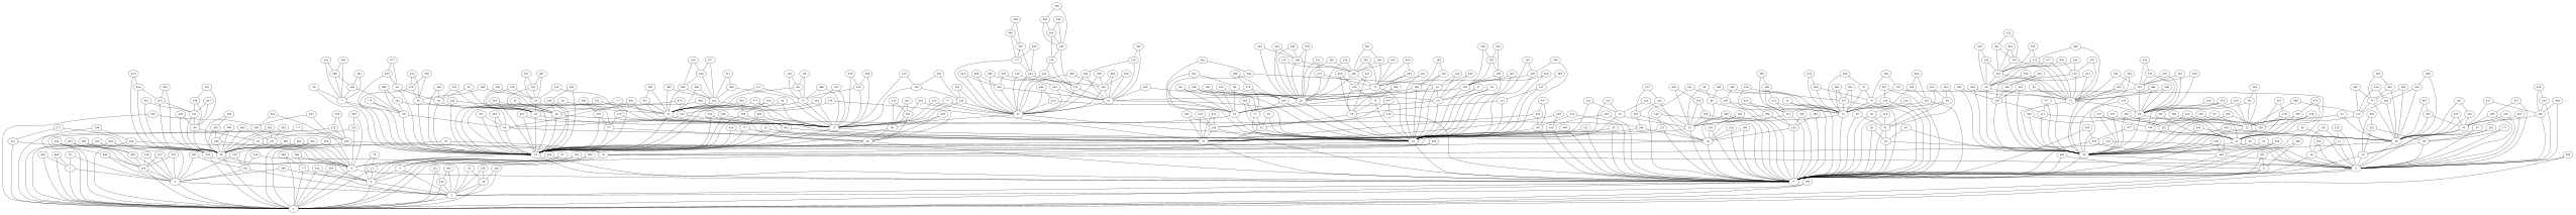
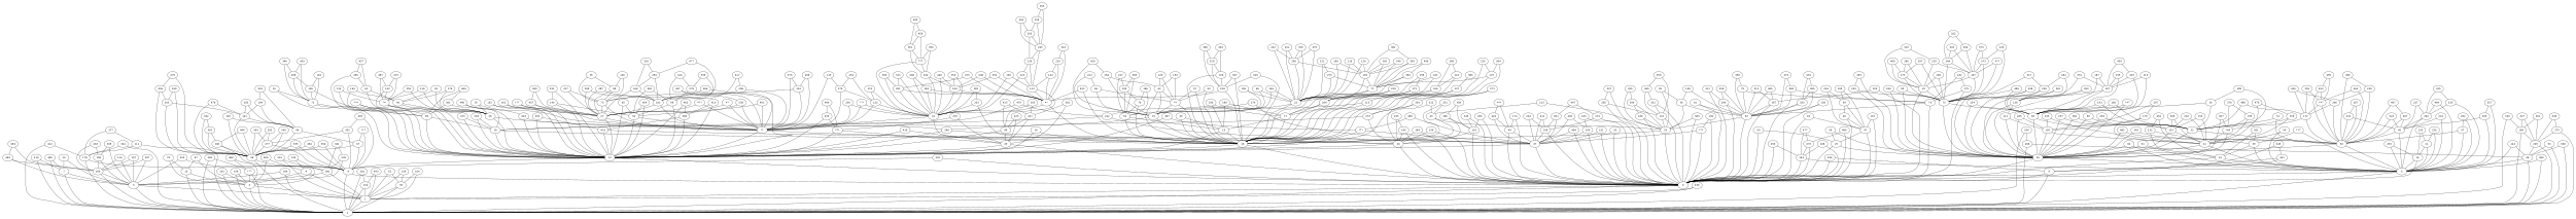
  graph {
    fontname="Source Code Pro"
    node [fontname="Source Code Pro"]
    edge [fontname="Source Code Pro"]
    26
    12
    17
    0
    9
    16
    1
    2
    61
    40
    194
    84
    141
    38
    67
    292
    6
    97
    30
    327
    229
    266
    36
    390
    131
    369
    33
    331
    418
    7
    5
    453
    431
    28
    488
    32
    172
    20
    27
    62
    24
    19
    195
    76
    54
    23
    293
    245
    139
    112
    123
    31
    41
    328
    238
    198
    391
    272
    242
    100
    419
    107
    65
    73
    454
    489
    171
    37
    486
    63
    196
    294
    168
    101
    329
    392
    277
    420
    373
    167
    99
    432
    455
    333
    490
    29
    64
    48
    47
    25
    197
    71
    22
    295
    330
    270
    248
    393
    421
    8
    456
    491
    34
    467
    296
    109
    394
    422
    457
    144
    21
    487
    133
    74
    492
    433
    244
    66
    199
    297
    179
    105
    332
    303
    246
    395
    423
    200
    458
    134
    75
    493
    298
    136
    72
    69
    68
    396
    424
    44
    459
    437
    494
    400
    468
    177
    3
    201
    299
    334
    268
    397
    425
    399
    180
    460
    370
    104
    495
    403
    247
    96
    88
    264
    132
    230
    265
    103
    426
    461
    98
    231
    45
    427
    462
    398
    434
    367
    232
    39
    14
    267
    428
    463
    135
    233
    429
    464
    469
    234
    269
    430
    271
    465
    4
    102
    137
    113
    235
    202
    466
    138
    111
    236
    166
    362
    237
    300
    363
    35
    70
    203
    273
    301
    364
    106
    169
    204
    77
    239
    274
    302
    241
    46
    365
    170
    205
    240
    206
    275
    366
    401
    208
    470
    436
    108
    276
    304
    402
    207
    305
    243
    368
    110
    173
    278
    306
    404
    471
    174
    209
    335
    n253 [label=905]
    140
    42
    175
    210
    142
    336
    371
    406
    43
    78
    13
    176
    211
    178
    337
    372
    407
    79
    212
    338
    408
    143
    10
    80
    213
    339
    374
    409
    472
    11
    81
    214
    249
    340
    375
    410
    145
    82
    215
    250
    341
    376
    411
    439
    279
    307
    342
    377
    440
    496
    438
    280
    308
    343
    378
    441
    281
    309
    344
    379
    442
    473
    114
    282
    310
    345
    380
    443
    481
    115
    283
    311
    346
    381
    444
    116
    284
    312
    347
    382
    445
    497
    117
    285
    313
    348
    383
    446
    482
    474
    146
    181
    216
    412
    475
    147
    49
    182
    217
    413
    476
    148
    86
    15
    50
    183
    218
    414
    477
    149
    122
    51
    184
    219
    415
    478
    498
    150
    52
    185
    220
    416
    479
    483
    18
    53
    151
    186
    221
    417
    480
    152
    187
    222
    83
    118
    153
    188
    251
    314
    349
    384
    499
    154
    119
    189
    252
    315
    350
    385
    85
    120
    155
+   190
    253
    316
    351
    386
    484
    121
    156
    191
    254
    317
    352
    387
    87
    157
    192
    255
    318
    353
    388
    158
    193
    256
    319
    354
    389
    89
    124
    159
    257
    320
    355
    55
    90
    125
    160
    223
    258
    286
    321
    356
    447
    485
    56
    91
    126
    161
    224
    259
    287
    322
    357
    448
    57
    92
    127
    162
    225
    260
    288
    323
    358
    449
    58
    93
    128
    163
    226
    261
    289
    324
    359
    450
    59
    94
    129
    164
    227
    262
    290
    325
    360
    451
    60
    95
    130
    165
    228
    263
    291
    326
    361
    452
    26 -- 12
    26 -- 17
    12 -- 0
    12 -- 9
    17 -- 12
    17 -- 16
    0 -- 1
    9 -- 0
    9 -- 2
    16 -- 12
    16 -- 0
    1 -- 2
    2 -- 0
    61 -- 12
    61 -- 40
    40 -- 26
    40 -- 12
    194 -- 84
    194 -- 141
    84 -- 38
    84 -- 67
    141 -- 84
    141 -- 38
    38 -- 9
    38 -- 2
    67 -- 9
    67 -- 38
    292 -- 6
    292 -- 97
    6 -- 0
    6 -- 2
    97 -- 6
    97 -- 30
    30 -- 6
    30 -- 20
    327 -- 229
    327 -- 266
    229 -- 2
    229 -- 36
    266 -- 2
    266 -- 229
    36 -- 2
    36 -- 6
    390 -- 131
    390 -- 369
    131 -- 0
    131 -- 33
    369 -- 131
    369 -- 331
    33 -- 0
    33 -- 16
    331 -- 0
    331 -- 131
    418 -- 2
    418 -- 7
    7 -- 2
    7 -- 5
    5 -- 1
    5 -- 2
    453 -- 12
    453 -- 431
    431 -- 12
    431 -- 28
    28 -- 12
    28 -- 0
    488 -- 32
    488 -- 172
    32 -- 30
    32 -- 20
    172 -- 30
    172 -- 32
    20 -- 0
    20 -- 6
    27 -- 12
    27 -- 17
    62 -- 16
    62 -- 24
    62 -- 19
    24 -- 16
    24 -- 19
    19 -- 17
    19 -- 16
    195 -- 76
    195 -- 54
    76 -- 16
    76 -- 54
    54 -- 16
    54 -- 23
    23 -- 12
    23 -- 16
    293 -- 245
    293 -- 139
    245 -- 139
    245 -- 112
    139 -- 112
    139 -- 123
    112 -- 31
    112 -- 41
    123 -- 112
    123 -- 31
    31 -- 17
    31 -- 16
    41 -- 16
    41 -- 31
    328 -- 238
    328 -- 198
    238 -- 16
    238 -- 198
    198 -- 16
    198 -- 41
    391 -- 272
    391 -- 242
    272 -- 31
    272 -- 242
    242 -- 31
    242 -- 100
    100 -- 31
    100 -- 41
    419 -- 107
    419 -- 65
    107 -- 65
    107 -- 73
    65 -- 32
    65 -- 20
    73 -- 20
    73 -- 65
    454 -- 328
    454 -- 238
    489 -- 171
    489 -- 37
    171 -- 12
    171 -- 37
    37 -- 12
    37 -- 0
    486 -- 65
    486 -- 73
    63 -- 0
    63 -- 33
    196 -- 0
    196 -- 37
    294 -- 168
    294 -- 101
    168 -- 27
    168 -- 101
    101 -- 17
    101 -- 27
    329 -- 293
    329 -- 245
    392 -- 9
    392 -- 277
    277 -- 9
    277 -- 38
    420 -- 73
    420 -- 373
    373 -- 73
    373 -- 167
    167 -- 73
    167 -- 99
    99 -- 20
    99 -- 73
    432 -- 16
    432 -- 41
    455 -- 63
    455 -- 333
    333 -- 0
    333 -- 63
    490 -- 2
    490 -- 6
    29 -- 12
    29 -- 0
    64 -- 48
    64 -- 47
    48 -- 0
    48 -- 47
    47 -- 0
    47 -- 25
    25 -- 0
    25 -- 20
    197 -- 16
    197 -- 71
    71 -- 16
    71 -- 22
    22 -- 16
    22 -- 19
    295 -- 12
    295 -- 61
    330 -- 28
    330 -- 270
    270 -- 28
    270 -- 248
    248 -- 12
    248 -- 28
    393 -- 272
    393 -- 242
    421 -- 0
    421 -- 8
    8 -- 0
    8 -- 2
    456 -- 391
    456 -- 272
    491 -- 17
    491 -- 34
    34 -- 12
    34 -- 17
    467 -- 12
    467 -- 171
    296 -- 5
    296 -- 109
    109 -- 2
    109 -- 5
    394 -- 71
    394 -- 22
    422 -- 73
    422 -- 167
    457 -- 20
    457 -- 144
    144 -- 20
    144 -- 21
    21 -- 6
    21 -- 20
    487 -- 133
    487 -- 74
    133 -- 26
    133 -- 74
    74 -- 26
    74 -- 12
    492 -- 391
    492 -- 456
    433 -- 167
    433 -- 244
    244 -- 73
    244 -- 167
    66 -- 24
    66 -- 19
    199 -- 144
    199 -- 21
    297 -- 179
    297 -- 105
    179 -- 21
    179 -- 105
    105 -- 20
    105 -- 21
    332 -- 38
    332 -- 303
    303 -- 38
    303 -- 246
    246 -- 9
    246 -- 38
    395 -- 9
    395 -- 38
    423 -- 5
    423 -- 200
    200 -- 1
    200 -- 5
    458 -- 17
    458 -- 134
    134 -- 17
    134 -- 75
    75 -- 17
    75 -- 27
    493 -- 9
    493 -- 392
    298 -- 136
    298 -- 72
    136 -- 72
    136 -- 69
    72 -- 12
    72 -- 69
    69 -- 12
    69 -- 68
    68 -- 12
    68 -- 37
    396 -- 17
    396 -- 101
    424 -- 37
    424 -- 44
    44 -- 0
    44 -- 37
    459 -- 27
    459 -- 437
    437 -- 17
    437 -- 27
    494 -- 109
    494 -- 400
    400 -- 5
    400 -- 109
    468 -- 177
    468 -- 3
    177 -- 2
    177 -- 3
    3 -- 1
    3 -- 2
    201 -- 31
    201 -- 41
    299 -- 0
    299 -- 63
    334 -- 2
    334 -- 268
    268 -- 2
    268 -- 36
    397 -- 5
    397 -- 109
    425 -- 33
    425 -- 399
    399 -- 33
    399 -- 180
    180 -- 0
    180 -- 33
    460 -- 0
    460 -- 370
    370 -- 0
    370 -- 104
    104 -- 0
    104 -- 6
    495 -- 403
    495 -- 247
    403 -- 30
    403 -- 247
    247 -- 30
    247 -- 172
    96 -- 75
    96 -- 88
    88 -- 27
    88 -- 75
    264 -- 62
    264 -- 19
    132 -- 17
    132 -- 31
    230 -- 21
    230 -- 105
    265 -- 22
    265 -- 103
    103 -- 71
    103 -- 22
    426 -- 19
    426 -- 264
    461 -- 455
    461 -- 333
    98 -- 12
    98 -- 34
    231 -- 30
    231 -- 45
    45 -- 6
    45 -- 30
    427 -- 61
    427 -- 295
    462 -- 12
    462 -- 398
    398 -- 12
    398 -- 431
    434 -- 0
    434 -- 367
    367 -- 0
    367 -- 63
    232 -- 39
    232 -- 14
    39 -- 6
    39 -- 14
    14 -- 0
    14 -- 6
    267 -- 30
    267 -- 231
    428 -- 12
    428 -- 248
    463 -- 296
    463 -- 109
    135 -- 20
    135 -- 21
    233 -- 16
    233 -- 31
    429 -- 298
    429 -- 72
    464 -- 9
    464 -- 38
    469 -- 195
    469 -- 54
    234 -- 1
    234 -- 2
    269 -- 2
    269 -- 177
    430 -- 12
    430 -- 271
    271 -- 12
    271 -- 29
    465 -- 63
    465 -- 367
    4 -- 1
    4 -- 3
    102 -- 0
    102 -- 28
    137 -- 16
    137 -- 113
    113 -- 16
    113 -- 54
    235 -- 6
    235 -- 202
    202 -- 6
    202 -- 45
    466 -- 17
    466 -- 75
    138 -- 20
    138 -- 111
    111 -- 20
    111 -- 105
    236 -- 0
    236 -- 131
    166 -- 32
    166 -- 65
    362 -- 34
    362 -- 98
    237 -- 45
    237 -- 202
    300 -- 71
    300 -- 103
    363 -- 31
    363 -- 41
    35 -- 1
    35 -- 2
    70 -- 0
    70 -- 63
    203 -- 141
    203 -- 38
    273 -- 71
    273 -- 22
    301 -- 69
    301 -- 68
    364 -- 12
    364 -- 34
    106 -- 16
    106 -- 22
    169 -- 0
    169 -- 37
    204 -- 16
    204 -- 77
    77 -- 16
    77 -- 23
    239 -- 167
    239 -- 99
    274 -- 0
    274 -- 196
    302 -- 29
    302 -- 241
    241 -- 29
    241 -- 46
    46 -- 12
    46 -- 29
    365 -- 38
    365 -- 277
    170 -- 17
    170 -- 132
    205 -- 6
    205 -- 45
    240 -- 30
    240 -- 206
    206 -- 30
    206 -- 172
    275 -- 2
    275 -- 229
    366 -- 28
    366 -- 102
    401 -- 22
    401 -- 208
    208 -- 22
    208 -- 103
    470 -- 38
    470 -- 436
    436 -- 38
    436 -- 203
    108 -- 0
    108 -- 104
    276 -- 12
    276 -- 98
    304 -- 167
    304 -- 244
    402 -- 20
    402 -- 138
    207 -- 133
    207 -- 74
    305 -- 20
    305 -- 243
    243 -- 20
    243 -- 73
    368 -- 328
    368 -- 198
    110 -- 16
    110 -- 106
    173 -- 73
    173 -- 99
    278 -- 29
    278 -- 271
    306 -- 21
    306 -- 135
    404 -- 0
    404 -- 37
    471 -- 294
    471 -- 101
    174 -- 0
    174 -- 44
    209 -- 20
    209 -- 138
    335 -- 5
    335 -- 200
    n253 -- 38
    n253 -- 277
    140 -- 12
    140 -- 34
    42 -- 17
    42 -- 27
    175 -- 0
    175 -- 70
    210 -- 41
    210 -- 142
    142 -- 112
    142 -- 41
    336 -- 17
    336 -- 27
    371 -- 330
    371 -- 270
    406 -- 69
    406 -- 301
    43 -- 16
    43 -- 33
    78 -- 3
    78 -- 13
    13 -- 2
    13 -- 3
    176 -- 26
    176 -- 40
    211 -- 2
    211 -- 178
    178 -- 9
    178 -- 2
    337 -- 0
    337 -- 236
    372 -- 204
    372 -- 77
    407 -- 30
    407 -- 45
    79 -- 63
    79 -- 70
    212 -- 37
    212 -- 68
    338 -- 144
    338 -- 21
    408 -- 63
    408 -- 70
    143 -- 32
    143 -- 65
    10 -- 0
    10 -- 6
    80 -- 32
    80 -- 65
    213 -- 33
    213 -- 43
    339 -- 22
    339 -- 208
    374 -- 31
    374 -- 132
    409 -- 99
    409 -- 173
    472 -- 17
    472 -- 27
    11 -- 6
    11 -- 10
    81 -- 0
    81 -- 63
    214 -- 12
    214 -- 69
    249 -- 71
    249 -- 103
    340 -- 298
    340 -- 72
    375 -- 373
    375 -- 167
    410 -- 12
    410 -- 398
    145 -- 0
    145 -- 28
    82 -- 6
    82 -- 20
    215 -- 17
    215 -- 170
    250 -- 17
    250 -- 31
    341 -- 200
    341 -- 335
    376 -- 17
    376 -- 134
    411 -- 37
    411 -- 196
    439 -- 419
    439 -- 107
    279 -- 37
    279 -- 212
    307 -- 16
    307 -- 198
    342 -- 30
    342 -- 20
    377 -- 211
    377 -- 178
    440 -- 31
    440 -- 100
    496 -- 204
    496 -- 372
    438 -- 102
    438 -- 366
    280 -- 99
    280 -- 173
    308 -- 27
    308 -- 101
    343 -- 293
    343 -- 245
    378 -- 144
    378 -- 199
    441 -- 194
    441 -- 84
    281 -- 2
    281 -- 234
    309 -- 5
    309 -- 296
    344 -- 172
    344 -- 206
    379 -- 22
    379 -- 208
    442 -- 424
    442 -- 44
    473 -- 12
    473 -- 68
    114 -- 5
    114 -- 109
    282 -- 38
    282 -- 277
    310 -- 41
    310 -- 210
    345 -- 0
    345 -- 102
    380 -- 137
    443 -- 1
    443 -- 234
    481 -- 138
    481 -- 209
    115 -- 12
    115 -- 74
    283 -- 84
    283 -- 141
    311 -- 0
    311 -- 299
    346 -- 65
    346 -- 73
    381 -- 37
    381 -- 196
    444 -- 38
    444 -- 246
    116 -- 22
    116 -- 103
    284 -- 1
    284 -- 5
    312 -- 16
    312 -- 43
    347 -- 17
    347 -- 336
    382 -- 20
    382 -- 135
    445 -- 421
    445 -- 8
    497 -- 30
    497 -- 407
    117 -- 9
    117 -- 67
    285 -- 20
    285 -- 105
    313 -- 31
    313 -- 201
    348 -- 16
    348 -- 198
    383 -- 12
    383 -- 68
    446 -- 12
    446 -- 428
    482 -- 30
    482 -- 20
    474 -- 63
    474 -- 408
    146 -- 19
    146 -- 22
    181 -- 136
    181 -- 72
    216 -- 6
    216 -- 45
    412 -- 2
    412 -- 178
    475 -- 41
    475 -- 201
    147 -- 20
    147 -- 111
    49 -- 16
    49 -- 23
    182 -- 70
    182 -- 175
    217 -- 27
    217 -- 75
    413 -- 63
    413 -- 367
    476 -- 21
    476 -- 338
    148 -- 63
    148 -- 86
    86 -- 33
    86 -- 63
    15 -- 7
    15 -- 5
    50 -- 26
    50 -- 17
    183 -- 0
    183 -- 169
    218 -- 21
    218 -- 135
    414 -- 98
    414 -- 276
    477 -- 370
    477 -- 104
    149 -- 0
    149 -- 122
    122 -- 0
    122 -- 37
    51 -- 30
    51 -- 32
    184 -- 20
    184 -- 73
    219 -- 107
    219 -- 65
    415 -- 241
    415 -- 46
    478 -- 141
    478 -- 38
    498 -- 71
    498 -- 394
    150 -- 19
    150 -- 22
    52 -- 1
    52 -- 35
    185 -- 64
    185 -- 47
    220 -- 16
    220 -- 197
    416 -- 12
    416 -- 29
    479 -- 68
    479 -- 212
    483 -- 31
    483 -- 233
    18 -- 12
    18 -- 16
    53 -- 2
    53 -- 36
    151 -- 0
    151 -- 37
    186 -- 76
    186 -- 54
    221 -- 17
    221 -- 31
    417 -- 101
    417 -- 396
    480 -- 31
    480 -- 363
    152 -- 12
    152 -- 27
    187 -- 107
    187 -- 65
    222 -- 19
    222 -- 66
    83 -- 0
    83 -- 47
    118 -- 26
    118 -- 74
    153 -- 21
    153 -- 135
    188 -- 0
    188 -- 28
    251 -- 16
    251 -- 43
    314 -- 1
    314 -- 200
    349 -- 229
    349 -- 275
    384 -- 16
    384 -- 197
    499 -- 430
    499 -- 271
    154 -- 20
    154 -- 65
    119 -- 0
    119 -- 47
    189 -- 32
    189 -- 80
    252 -- 132
    252 -- 170
    315 -- 235
    315 -- 202
    350 -- 71
    350 -- 103
    385 -- 0
    385 -- 33
    85 -- 12
    85 -- 34
    120 -- 22
    120 -- 103
    155 -- 10
    155 -- 11
+   190 -- 23
+   190 -- 77
    253 -- 6
    253 -- 10
    316 -- 64
    316 -- 47
    351 -- 107
    351 -- 73
    386 -- 31
    386 -- 201
    484 -- 6
    484 -- 202
    121 -- 12
    121 -- 27
    156 -- 0
    156 -- 28
    191 -- 2
    191 -- 3
    254 -- 2
    254 -- 3
    317 -- 20
    317 -- 209
    352 -- 41
    352 -- 100
    387 -- 27
    387 -- 101
    87 -- 3
    87 -- 13
    157 -- 5
    157 -- 109
    192 -- 3
    192 -- 4
    255 -- 172
    255 -- 247
    318 -- 294
    318 -- 168
    353 -- 20
    353 -- 138
    388 -- 30
    388 -- 240
    158 -- 1
    158 -- 35
    193 -- 62
    193 -- 24
    256 -- 1
    256 -- 2
    319 -- 99
    319 -- 239
    354 -- 9
    354 -- 38
    389 -- 23
    389 -- 77
    89 -- 32
    89 -- 20
    124 -- 6
    124 -- 36
    159 -- 107
    159 -- 65
    257 -- 20
    257 -- 135
    320 -- 0
    320 -- 9
    355 -- 245
    355 -- 329
    55 -- 0
    55 -- 37
    90 -- 33
    90 -- 86
    125 -- 62
    125 -- 24
    160 -- 73
    160 -- 99
    223 -- 22
    223 -- 208
    258 -- 32
    258 -- 20
    286 -- 3
    286 -- 4
    321 -- 22
    321 -- 273
    356 -- 31
    356 -- 100
-   447 -- 196
+   447 -- 381
    447 -- 274
    485 -- 2
    485 -- 7
    56 -- 6
    56 -- 21
    91 -- 6
    91 -- 20
    126 -- 75
    126 -- 88
    161 -- 16
    161 -- 71
    224 -- 37
    224 -- 196
    259 -- 26
    259 -- 74
    287 -- 73
    287 -- 173
    322 -- 244
    322 -- 304
    357 -- 6
    357 -- 205
    448 -- 41
    448 -- 100
    57 -- 16
    57 -- 24
    92 -- 26
    92 -- 40
    127 -- 6
    127 -- 39
    162 -- 12
    162 -- 27
    225 -- 29
    225 -- 46
    260 -- 0
    260 -- 102
    288 -- 106
    288 -- 110
    323 -- 30
    323 -- 45
    358 -- 63
    358 -- 79
    449 -- 37
    449 -- 169
    58 -- 20
    58 -- 25
    93 -- 16
    93 -- 24
    128 -- 112
    128 -- 31
    163 -- 12
    163 -- 40
    226 -- 6
    226 -- 11
    261 -- 39
    261 -- 14
    289 -- 38
    289 -- 203
    324 -- 2
    324 -- 178
    359 -- 98
    359 -- 276
    450 -- 0
    450 -- 104
    59 -- 0
    59 -- 25
    94 -- 12
    94 -- 72
    129 -- 84
    129 -- 38
    164 -- 1
    164 -- 35
    227 -- 195
    227 -- 54
    262 -- 30
    262 -- 247
    290 -- 0
    290 -- 8
    325 -- 2
    325 -- 266
    360 -- 2
    360 -- 36
    451 -- 229
    451 -- 266
    60 -- 19
    60 -- 22
    95 -- 20
    95 -- 73
    130 -- 0
    130 -- 63
    165 -- 28
    165 -- 145
    228 -- 204
    228 -- 77
    263 -- 241
    263 -- 46
    291 -- 12
    291 -- 140
    326 -- 63
    326 -- 299
    361 -- 103
    361 -- 300
    452 -- 232
    452 -- 14
  }
